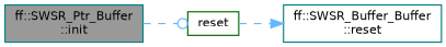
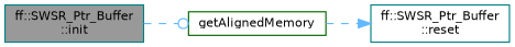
  digraph {
    rankdir=LR
    node [color=teal fillcolor=white fontname=Helvetica fontsize=10 shape=box style=filled]
    edge [color=steelblue1 fontname=Helvetica fontsize=10 labelfontname=Helvetica labelfontsize=10 style=dashed]
    n1 [fillcolor=grey60 fontcolor=black height=0.2 label="ff::SWSR_Ptr_Buffer\l::init" width=0.4]
-   n2 [color=darkgreen height=0.2 label=reset width=0.4]
-   n3 [height=0.2 label="ff::SWSR_Buffer_Buffer\l::reset" width=0.4]
+   n2 [color=darkgreen height=0.2 label=getAlignedMemory width=0.4]
+   n3 [height=0.2 label="ff::SWSR_Ptr_Buffer\l::reset" width=0.4]
    n1 -> n2 [arrowhead=odot]
    n2 -> n3 [arrowhead=normal]
  }
